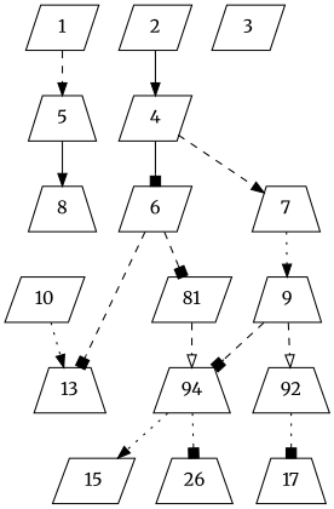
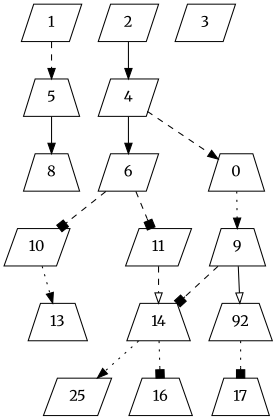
  digraph {
    fontname=Merriweather
    node [alpha=0.03 fontname=Merriweather shape=trapezium]
    edge [arrowhead=normal fontname=Merriweather style=dashed]
    1 [alpha=0.01 expect_size=10372190090546098 shape=parallelogram]
    5 [alpha=0.10 expect_size=9337576312025030]
    8 [alpha=0.14 expect_size=79665078292497360]
    2 [expect_size=5398927068964033 shape=parallelogram]
    4 [alpha=0.07 expect_size=25179646404295784 shape=parallelogram]
    6 [alpha=0.09 expect_size=6399110071583837 shape=parallelogram]
-   7 [alpha=0.01 expect_size=3286110068168554]
+   7 [alpha=0.01 expect_size=3286110068168554 label=0]
    10 [expect_size=1325971214737242 shape=parallelogram]
-   11 [alpha=0.13 expect_size=2455458128333916 shape=parallelogram label=81]
+   11 [alpha=0.13 expect_size=2455458128333916 shape=parallelogram]
    9 [alpha=0.20 expect_size=2065377343797624]
    3 [expect_size=111594954410708560 shape=parallelogram]
    13 [alpha=0.17 expect_size=8041671598786463]
-   14 [alpha=0.02 expect_size=3462594636127257 label=94]
+   14 [alpha=0.02 expect_size=3462594636127257]
    n14 [alpha=0.11 expect_size=3333771907689384 label=92]
-   15 [alpha=0.12 expect_size=3022718600654880768 shape=parallelogram]
-   16 [alpha=0.09 expect_size=8318340808713437184 label=26]
+   15 [alpha=0.12 expect_size=3022718600654880768 shape=parallelogram label=25]
+   16 [alpha=0.09 expect_size=8318340808713437184]
    17 [alpha=0.12 expect_size=243849646194770]
    1 -> 5
    5 -> 8 [style=solid]
    2 -> 4 [style=solid]
-   4 -> 6 [arrowhead=box style=solid]
+   4 -> 6 [style=solid]
    4 -> 7
-   6 -> 13 [arrowhead=box]
+   6 -> 10 [arrowhead=box]
    6 -> 11 [arrowhead=box]
    7 -> 9 [style=dotted]
    10 -> 13 [style=dotted]
    11 -> 14 [arrowhead=onormal]
    9 -> 14 [arrowhead=box]
-   9 -> n14 [arrowhead=onormal]
+   9 -> n14 [arrowhead=onormal style=solid]
    14 -> 15 [style=dotted]
    14 -> 16 [arrowhead=box style=dotted]
    n14 -> 17 [arrowhead=box style=dotted]
  }
